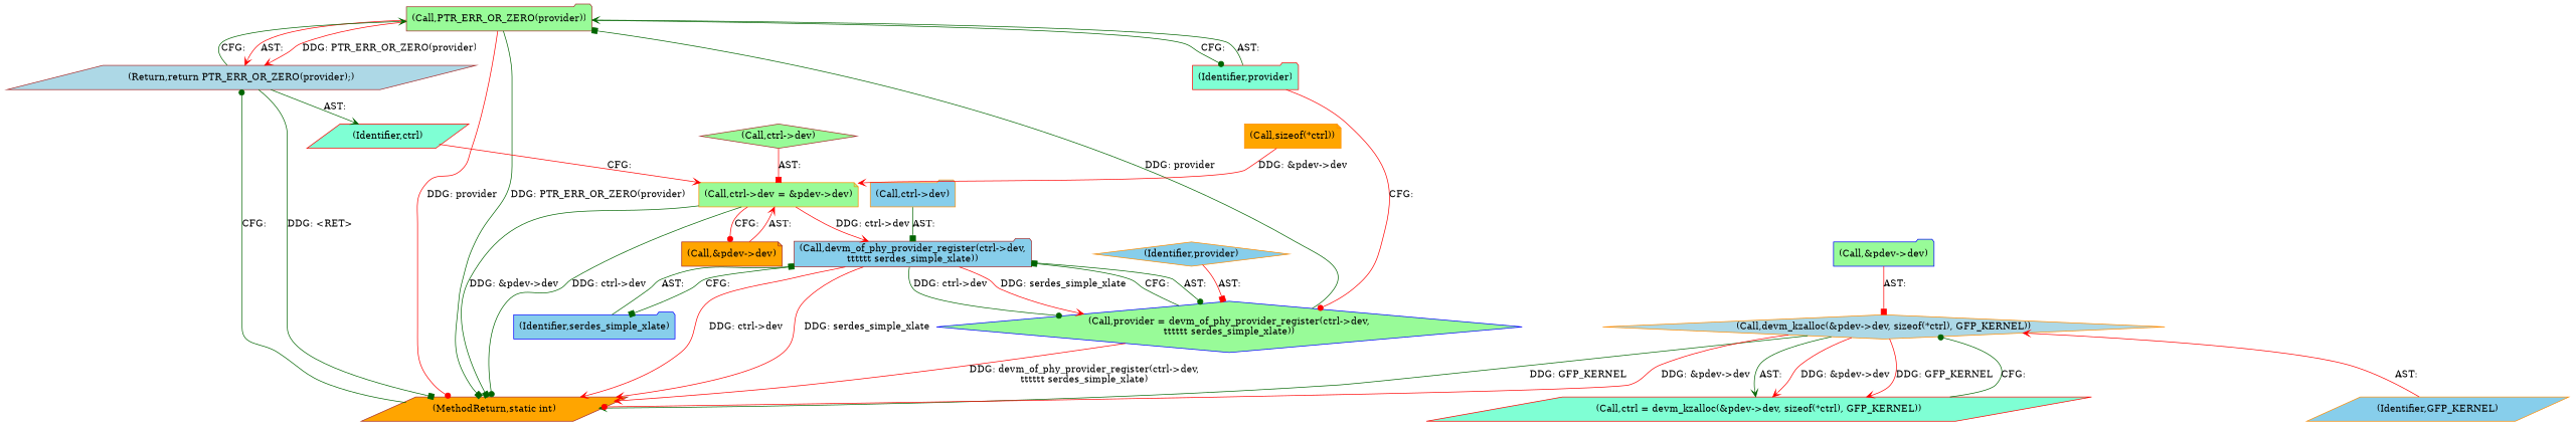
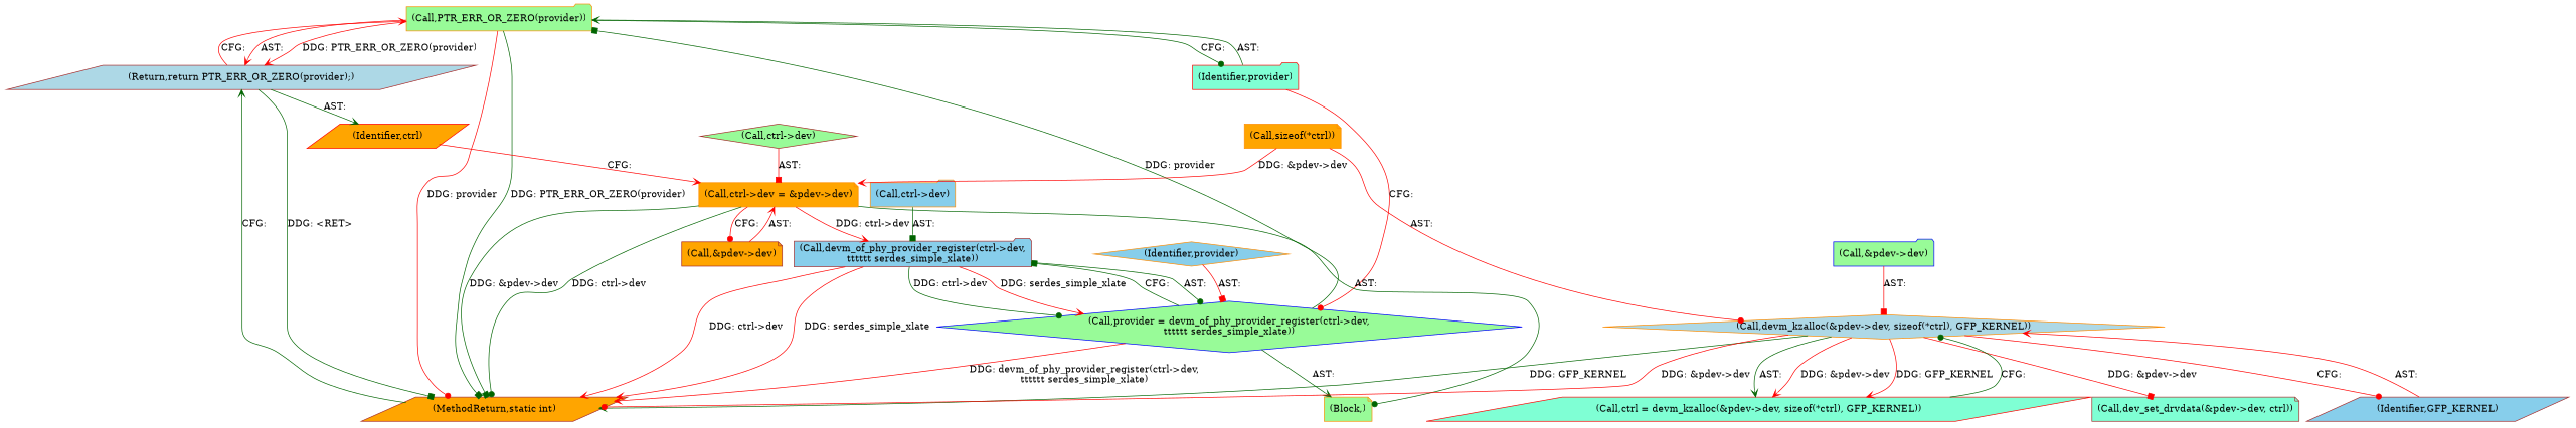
  digraph {
    node [color=brown fillcolor=palegreen shape=folder style=filled]
    edge [arrowhead=vee color=red]
-   n1 [label="(Call,PTR_ERR_OR_ZERO(provider))"]
+   n1 [color=darkorange label="(Call,PTR_ERR_OR_ZERO(provider))"]
    n2 [fillcolor=lightblue label="(Return,return PTR_ERR_OR_ZERO(provider);)" shape=parallelogram]
    n3 [color=red fillcolor=aquamarine label="(Identifier,provider)"]
    n4 [fillcolor=orange label="(MethodReturn,static int)" shape=parallelogram]
-   n5 [color=red fillcolor=aquamarine label="(Identifier,ctrl)" shape=parallelogram]
+   n5 [color=red fillcolor=orange label="(Identifier,ctrl)" shape=parallelogram]
    n6 [color=blue label="(Call,provider = devm_of_phy_provider_register(ctrl->dev,\n\t\t\t\t\t\t serdes_simple_xlate))" shape=diamond]
    n7 [fillcolor=skyblue label="(Call,devm_of_phy_provider_register(ctrl->dev,\n\t\t\t\t\t\t serdes_simple_xlate))"]
-   n9 [color=blue fillcolor=skyblue label="(Identifier,serdes_simple_xlate)"]
-   n10 [color=darkorange label="(Call,ctrl->dev = &pdev->dev)" shape=note]
+   n8 [color=darkorange label="(Block,)" shape=note]
+   n10 [color=darkorange fillcolor=orange label="(Call,ctrl->dev = &pdev->dev)" shape=note]
    n11 [fillcolor=orange label="(Call,&pdev->dev)" shape=note]
    n12 [color=darkorange fillcolor=lightblue label="(Call,devm_kzalloc(&pdev->dev, sizeof(*ctrl), GFP_KERNEL))" shape=diamond]
    n13 [color=red fillcolor=aquamarine label="(Call,ctrl = devm_kzalloc(&pdev->dev, sizeof(*ctrl), GFP_KERNEL))" shape=parallelogram]
-   n15 [color=darkorange fillcolor=skyblue label="(Identifier,GFP_KERNEL)" shape=parallelogram]
+   n14 [fillcolor=aquamarine label="(Call,dev_set_drvdata(&pdev->dev, ctrl))" shape=note]
+   n15 [fillcolor=skyblue label="(Identifier,GFP_KERNEL)" shape=parallelogram]
    n16 [color=darkorange fillcolor=skyblue label="(Call,ctrl->dev)"]
    n17 [color=blue label="(Call,&pdev->dev)"]
    n18 [label="(Call,ctrl->dev)" shape=diamond]
    n19 [color=darkorange fillcolor=orange label="(Call,sizeof(*ctrl))" shape=note]
    n20 [color=darkorange fillcolor=skyblue label="(Identifier,provider)" shape=diamond]
    n1 -> n2 [label="AST: "]
    n1 -> n2 [label="DDG: PTR_ERR_OR_ZERO(provider)"]
    n1 -> n3 [arrowhead=dot color=darkgreen label="CFG: "]
    n1 -> n4 [arrowhead=dot label="DDG: provider"]
    n1 -> n4 [arrowhead=box color=darkgreen label="DDG: PTR_ERR_OR_ZERO(provider)"]
-   n2 -> n1 [color=darkgreen label="CFG: "]
+   n2 -> n1 [label="CFG: "]
    n2 -> n4 [arrowhead=box color=darkgreen label="DDG: <RET>"]
    n2 -> n5 [color=darkgreen label="AST: "]
    n3 -> n1 [color=darkgreen label="AST: "]
    n3 -> n6 [arrowhead=dot label="CFG: "]
-   n4 -> n2 [arrowhead=dot color=darkgreen label="CFG: "]
+   n4 -> n2 [color=darkgreen label="CFG: "]
    n5 -> n10 [label="CFG: "]
    n6 -> n1 [arrowhead=box color=darkgreen label="DDG: provider"]
    n6 -> n4 [label="DDG: devm_of_phy_provider_register(ctrl->dev,\n\t\t\t\t\t\t serdes_simple_xlate)"]
    n6 -> n7 [arrowhead=box color=darkgreen label="CFG: "]
+   n6 -> n8 [color=darkgreen label="AST: "]
    n7 -> n4 [label="DDG: ctrl->dev"]
    n7 -> n4 [label="DDG: serdes_simple_xlate"]
    n7 -> n6 [arrowhead=dot color=darkgreen label="AST: "]
    n7 -> n6 [arrowhead=dot color=darkgreen label="DDG: ctrl->dev"]
    n7 -> n6 [label="DDG: serdes_simple_xlate"]
-   n7 -> n9 [arrowhead=box color=darkgreen label="CFG: "]
-   n9 -> n7 [arrowhead=box color=darkgreen label="AST: "]
    n10 -> n4 [arrowhead=box color=darkgreen label="DDG: &pdev->dev"]
    n10 -> n4 [arrowhead=dot color=darkgreen label="DDG: ctrl->dev"]
    n10 -> n7 [label="DDG: ctrl->dev"]
+   n10 -> n8 [arrowhead=dot color=darkgreen label="AST: "]
    n10 -> n11 [arrowhead=dot label="CFG: "]
    n11 -> n10 [label="AST: "]
    n12 -> n4 [color=darkgreen label="DDG: GFP_KERNEL"]
    n12 -> n4 [arrowhead=dot label="DDG: &pdev->dev"]
    n12 -> n13 [color=darkgreen label="AST: "]
    n12 -> n13 [label="DDG: &pdev->dev"]
    n12 -> n13 [label="DDG: GFP_KERNEL"]
+   n12 -> n14 [arrowhead=box label="DDG: &pdev->dev"]
+   n12 -> n15 [arrowhead=dot label="CFG: "]
    n13 -> n12 [arrowhead=dot color=darkgreen label="CFG: "]
    n15 -> n12 [label="AST: "]
    n16 -> n7 [arrowhead=box color=darkgreen label="AST: "]
    n17 -> n12 [arrowhead=box label="AST: "]
    n18 -> n10 [arrowhead=box label="AST: "]
    n19 -> n10 [label="DDG: &pdev->dev"]
+   n19 -> n12 [arrowhead=dot label="AST: "]
    n20 -> n6 [arrowhead=box label="AST: "]
  }
